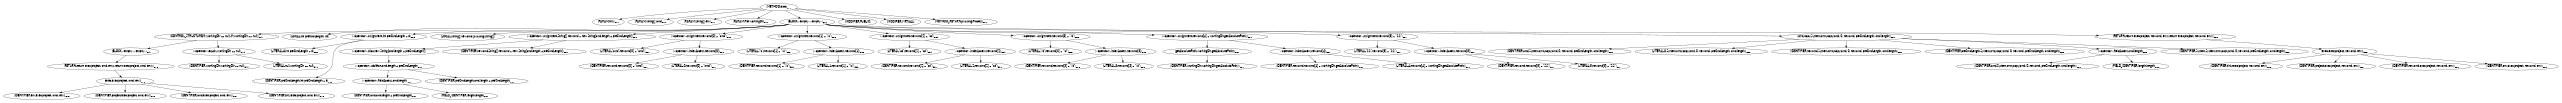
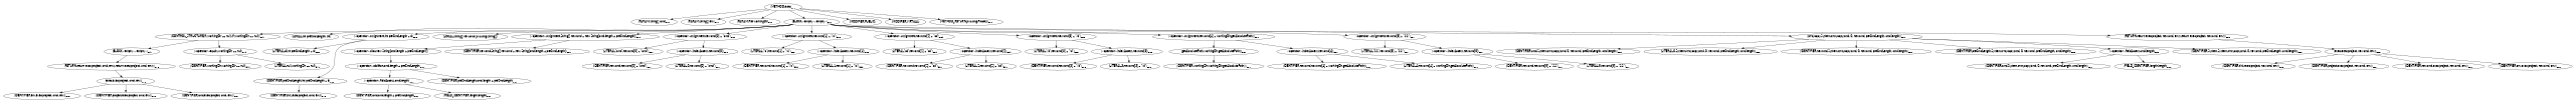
  digraph {
    fontname=Lato
    node [fontname=Lato]
    edge [fontname=Lato]
    n1 [label=<(METHOD,exec)<SUB>572</SUB>>]
-   n2 [label=<(PARAM,this)<SUB>572</SUB>>]
    n3 [label=<(PARAM,String[] cmd)<SUB>572</SUB>>]
    n4 [label=<(PARAM,String[] env)<SUB>572</SUB>>]
    n5 [label=<(PARAM,File workingDir)<SUB>572</SUB>>]
    n6 [label=<(BLOCK,&lt;empty&gt;,&lt;empty&gt;)<SUB>573</SUB>>]
    n7 [label=<(MODIFIER,PUBLIC)>]
    n8 [label=<(MODIFIER,VIRTUAL)>]
    n9 [label=<(METHOD_RETURN,java.lang.Process)<SUB>572</SUB>>]
    n10 [label=<(CONTROL_STRUCTURE,if (workingDir == null),if (workingDir == null))<SUB>574</SUB>>]
    n11 [label=<(LOCAL,int preCmdLength: int)>]
    n12 [label=<(&lt;operator&gt;.assignment,int preCmdLength = 6)<SUB>580</SUB>>]
    n13 [label=<(LOCAL,String[] newcmd: java.lang.String[])>]
    n14 [label=<(&lt;operator&gt;.assignment,String[] newcmd = new String[cmd.length + preCmdLength])<SUB>581</SUB>>]
    n15 [label=<(&lt;operator&gt;.assignment,newcmd[0] = &quot;cmd&quot;)<SUB>582</SUB>>]
    n16 [label=<(&lt;operator&gt;.assignment,newcmd[1] = &quot;/c&quot;)<SUB>583</SUB>>]
    n17 [label=<(&lt;operator&gt;.assignment,newcmd[2] = &quot;cd&quot;)<SUB>584</SUB>>]
    n18 [label=<(&lt;operator&gt;.assignment,newcmd[3] = &quot;/d&quot;)<SUB>585</SUB>>]
    n19 [label=<(&lt;operator&gt;.assignment,newcmd[4] = workingDir.getAbsolutePath())<SUB>586</SUB>>]
    n20 [label=<(&lt;operator&gt;.assignment,newcmd[5] = &quot;&amp;&amp;&quot;)<SUB>587</SUB>>]
    n21 [label=<(arraycopy,System.arraycopy(cmd, 0, newcmd, preCmdLength, cmd.length))<SUB>588</SUB>>]
    n22 [label=<(RETURN,return exec(project, newcmd, env);,return exec(project, newcmd, env);)<SUB>590</SUB>>]
    n23 [label=<(&lt;operator&gt;.equals,workingDir == null)<SUB>574</SUB>>]
    n24 [label=<(BLOCK,&lt;empty&gt;,&lt;empty&gt;)<SUB>574</SUB>>]
    n25 [label=<(IDENTIFIER,preCmdLength,int preCmdLength = 6)<SUB>580</SUB>>]
    n26 [label=<(LITERAL,6,int preCmdLength = 6)<SUB>580</SUB>>]
    n27 [label=<(IDENTIFIER,newcmd,String[] newcmd = new String[cmd.length + preCmdLength])<SUB>581</SUB>>]
    n28 [label=<(&lt;operator&gt;.alloc,new String[cmd.length + preCmdLength])>]
    n29 [label=<(&lt;operator&gt;.indexAccess,newcmd[0])<SUB>582</SUB>>]
    n30 [label=<(LITERAL,&quot;cmd&quot;,newcmd[0] = &quot;cmd&quot;)<SUB>582</SUB>>]
    n31 [label=<(&lt;operator&gt;.indexAccess,newcmd[1])<SUB>583</SUB>>]
    n32 [label=<(LITERAL,&quot;/c&quot;,newcmd[1] = &quot;/c&quot;)<SUB>583</SUB>>]
    n33 [label=<(&lt;operator&gt;.indexAccess,newcmd[2])<SUB>584</SUB>>]
    n34 [label=<(LITERAL,&quot;cd&quot;,newcmd[2] = &quot;cd&quot;)<SUB>584</SUB>>]
    n35 [label=<(&lt;operator&gt;.indexAccess,newcmd[3])<SUB>585</SUB>>]
    n36 [label=<(LITERAL,&quot;/d&quot;,newcmd[3] = &quot;/d&quot;)<SUB>585</SUB>>]
    n37 [label=<(&lt;operator&gt;.indexAccess,newcmd[4])<SUB>586</SUB>>]
    n38 [label=<(getAbsolutePath,workingDir.getAbsolutePath())<SUB>586</SUB>>]
    n39 [label=<(&lt;operator&gt;.indexAccess,newcmd[5])<SUB>587</SUB>>]
    n40 [label=<(LITERAL,&quot;&amp;&amp;&quot;,newcmd[5] = &quot;&amp;&amp;&quot;)<SUB>587</SUB>>]
    n41 [label=<(IDENTIFIER,System,System.arraycopy(cmd, 0, newcmd, preCmdLength, cmd.length))<SUB>588</SUB>>]
    n42 [label=<(IDENTIFIER,cmd,System.arraycopy(cmd, 0, newcmd, preCmdLength, cmd.length))<SUB>588</SUB>>]
    n43 [label=<(LITERAL,0,System.arraycopy(cmd, 0, newcmd, preCmdLength, cmd.length))<SUB>588</SUB>>]
    n44 [label=<(IDENTIFIER,newcmd,System.arraycopy(cmd, 0, newcmd, preCmdLength, cmd.length))<SUB>588</SUB>>]
    n45 [label=<(IDENTIFIER,preCmdLength,System.arraycopy(cmd, 0, newcmd, preCmdLength, cmd.length))<SUB>588</SUB>>]
    n46 [label=<(&lt;operator&gt;.fieldAccess,cmd.length)<SUB>588</SUB>>]
    n47 [label=<(exec,exec(project, newcmd, env))<SUB>590</SUB>>]
    n48 [label=<(IDENTIFIER,workingDir,workingDir == null)<SUB>574</SUB>>]
    n49 [label=<(LITERAL,null,workingDir == null)<SUB>574</SUB>>]
    n50 [label=<(RETURN,return exec(project, cmd, env);,return exec(project, cmd, env);)<SUB>575</SUB>>]
    n51 [label=<(exec,exec(project, cmd, env))<SUB>575</SUB>>]
    n52 [label=<(IDENTIFIER,this,exec(project, cmd, env))<SUB>575</SUB>>]
    n53 [label=<(IDENTIFIER,project,exec(project, cmd, env))<SUB>575</SUB>>]
    n54 [label=<(IDENTIFIER,cmd,exec(project, cmd, env))<SUB>575</SUB>>]
    n55 [label=<(IDENTIFIER,env,exec(project, cmd, env))<SUB>575</SUB>>]
    n56 [label=<(&lt;operator&gt;.addition,cmd.length + preCmdLength)<SUB>581</SUB>>]
    n57 [label=<(&lt;operator&gt;.fieldAccess,cmd.length)<SUB>581</SUB>>]
    n58 [label=<(IDENTIFIER,preCmdLength,cmd.length + preCmdLength)<SUB>581</SUB>>]
    n59 [label=<(IDENTIFIER,cmd,cmd.length + preCmdLength)<SUB>581</SUB>>]
    n60 [label=<(FIELD_IDENTIFIER,length,length)<SUB>581</SUB>>]
    n61 [label=<(IDENTIFIER,newcmd,newcmd[0] = &quot;cmd&quot;)<SUB>582</SUB>>]
    n62 [label=<(LITERAL,0,newcmd[0] = &quot;cmd&quot;)<SUB>582</SUB>>]
    n63 [label=<(IDENTIFIER,newcmd,newcmd[1] = &quot;/c&quot;)<SUB>583</SUB>>]
    n64 [label=<(LITERAL,1,newcmd[1] = &quot;/c&quot;)<SUB>583</SUB>>]
    n65 [label=<(IDENTIFIER,newcmd,newcmd[2] = &quot;cd&quot;)<SUB>584</SUB>>]
    n66 [label=<(LITERAL,2,newcmd[2] = &quot;cd&quot;)<SUB>584</SUB>>]
    n67 [label=<(IDENTIFIER,newcmd,newcmd[3] = &quot;/d&quot;)<SUB>585</SUB>>]
    n68 [label=<(LITERAL,3,newcmd[3] = &quot;/d&quot;)<SUB>585</SUB>>]
    n69 [label=<(IDENTIFIER,newcmd,newcmd[4] = workingDir.getAbsolutePath())<SUB>586</SUB>>]
    n70 [label=<(LITERAL,4,newcmd[4] = workingDir.getAbsolutePath())<SUB>586</SUB>>]
    n71 [label=<(IDENTIFIER,workingDir,workingDir.getAbsolutePath())<SUB>586</SUB>>]
    n72 [label=<(IDENTIFIER,newcmd,newcmd[5] = &quot;&amp;&amp;&quot;)<SUB>587</SUB>>]
    n73 [label=<(LITERAL,5,newcmd[5] = &quot;&amp;&amp;&quot;)<SUB>587</SUB>>]
    n74 [label=<(IDENTIFIER,cmd,System.arraycopy(cmd, 0, newcmd, preCmdLength, cmd.length))<SUB>588</SUB>>]
    n75 [label=<(FIELD_IDENTIFIER,length,length)<SUB>588</SUB>>]
    n76 [label=<(IDENTIFIER,this,exec(project, newcmd, env))<SUB>590</SUB>>]
    n77 [label=<(IDENTIFIER,project,exec(project, newcmd, env))<SUB>590</SUB>>]
    n78 [label=<(IDENTIFIER,newcmd,exec(project, newcmd, env))<SUB>590</SUB>>]
    n79 [label=<(IDENTIFIER,env,exec(project, newcmd, env))<SUB>590</SUB>>]
-   n1 -> n2
    n1 -> n3
    n1 -> n4
    n1 -> n5
    n1 -> n6
    n1 -> n7
    n1 -> n8
    n1 -> n9
    n6 -> n10
    n6 -> n11
    n6 -> n12
    n6 -> n13
    n6 -> n14
    n6 -> n15
    n6 -> n16
    n6 -> n17
    n6 -> n18
    n6 -> n19
    n6 -> n20
    n6 -> n21
    n6 -> n22
    n10 -> n23
    n10 -> n24
    n12 -> n25
    n12 -> n26
    n14 -> n27
    n14 -> n28
    n15 -> n29
    n15 -> n30
    n16 -> n31
    n16 -> n32
    n17 -> n33
    n17 -> n34
    n18 -> n35
    n18 -> n36
    n19 -> n37
    n19 -> n38
    n20 -> n39
    n20 -> n40
    n21 -> n41
    n21 -> n42
    n21 -> n43
    n21 -> n44
    n21 -> n45
    n21 -> n46
    n22 -> n47
    n23 -> n48
    n23 -> n49
    n24 -> n50
    n28 -> n56
    n29 -> n61
    n29 -> n62
    n31 -> n63
    n31 -> n64
    n33 -> n65
    n33 -> n66
    n35 -> n67
    n35 -> n68
    n37 -> n69
    n37 -> n70
    n38 -> n71
    n39 -> n72
    n39 -> n73
    n46 -> n74
    n46 -> n75
    n47 -> n76
    n47 -> n77
    n47 -> n78
    n47 -> n79
    n50 -> n51
-   n51 -> n52
+   n25 -> n52
    n51 -> n53
    n51 -> n54
    n51 -> n55
    n56 -> n57
    n56 -> n58
    n57 -> n59
    n57 -> n60
  }
